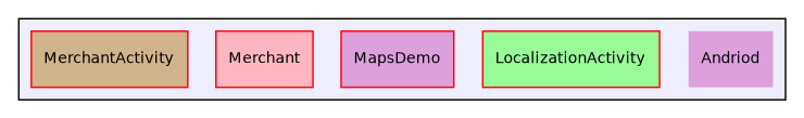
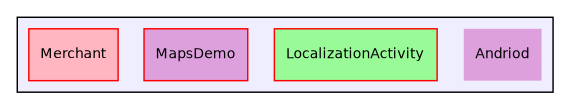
  digraph {
    compound=true
    node [fontname=Helvetica fontsize=10 shape=box style=filled fillcolor=plum color=red]
    n1 [label=Andriod shape=plaintext color=""]
    n2 [fillcolor=palegreen label=LocalizationActivity]
    n3 [label=MapsDemo]
    n4 [fillcolor=lightpink label=Merchant]
-   n5 [fillcolor=tan label=MerchantActivity]
    subgraph cluster_1 {
      bgcolor="#eeeeff"
      pencolor=black
      n1
      n2
      n3
      n4
-     n5
    }
  }
